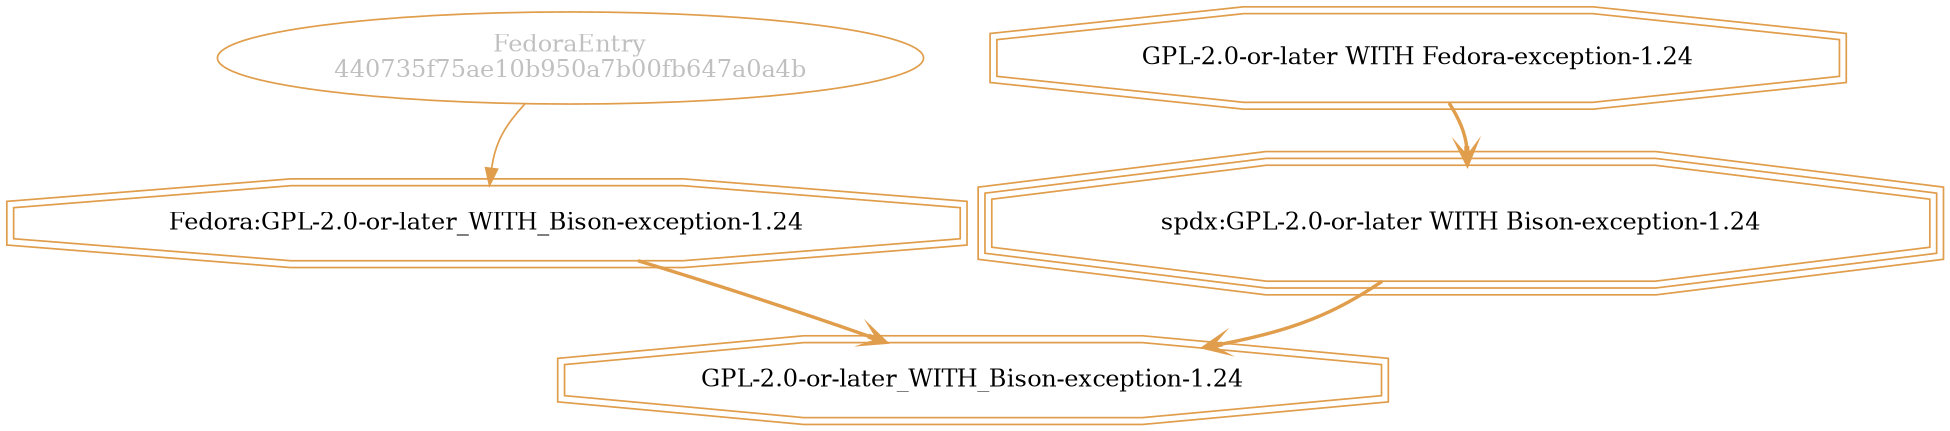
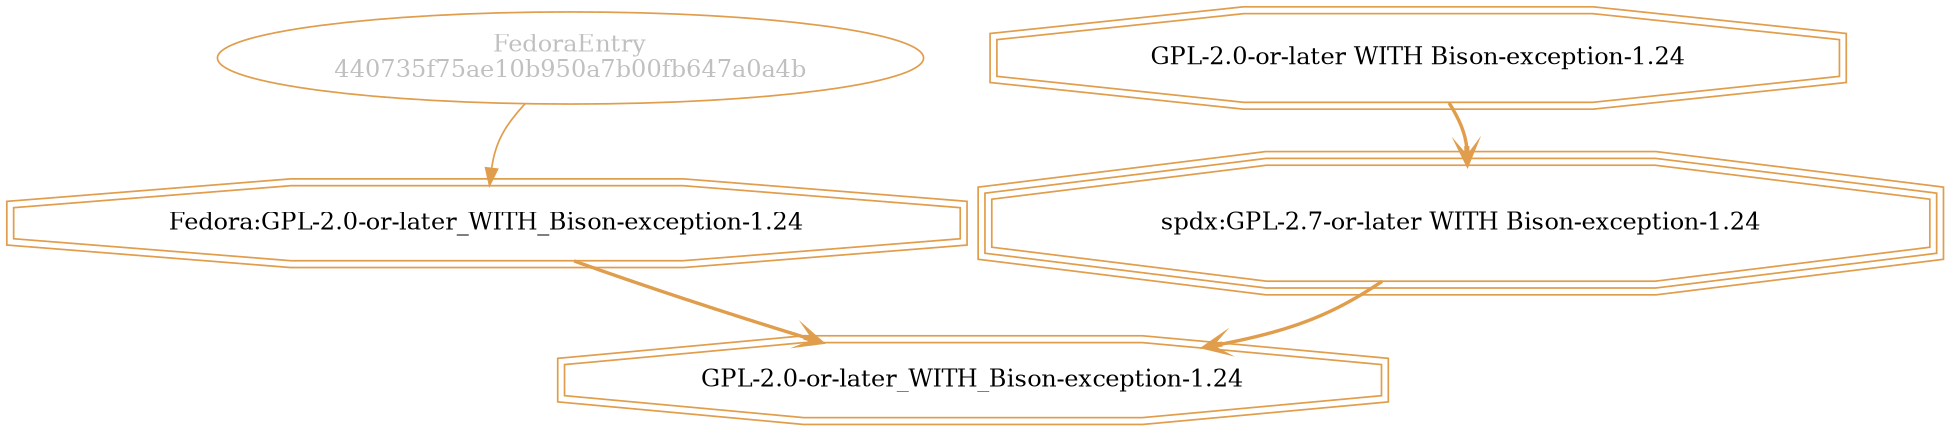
  strict digraph {
    splines=curved
    node [color="#e09d4b" shape=doubleoctagon]
    edge [color="#e09d4b" weight=0.7 arrowhead=vee style=bold]
    n1 [fillcolor="beige;1" fontcolor=gray label="FedoraEntry\n440735f75ae10b950a7b00fb647a0a4b" shape=ellipse]
    n2 [label="Fedora:GPL-2.0-or-later_WITH_Bison-exception-1.24"]
    n3 [label="GPL-2.0-or-later_WITH_Bison-exception-1.24"]
-   n4 [label="spdx:GPL-2.0-or-later WITH Bison-exception-1.24" shape=tripleoctagon]
-   n5 [label="GPL-2.0-or-later WITH Fedora-exception-1.24"]
+   n4 [label="spdx:GPL-2.7-or-later WITH Bison-exception-1.24" shape=tripleoctagon]
+   n5 [label="GPL-2.0-or-later WITH Bison-exception-1.24"]
    n1 -> n2 [weight=0.5 arrowhead="" style=""]
-   n2 -> n3
+   n3 -> n2
    n4 -> n3
    n5 -> n4
  }
